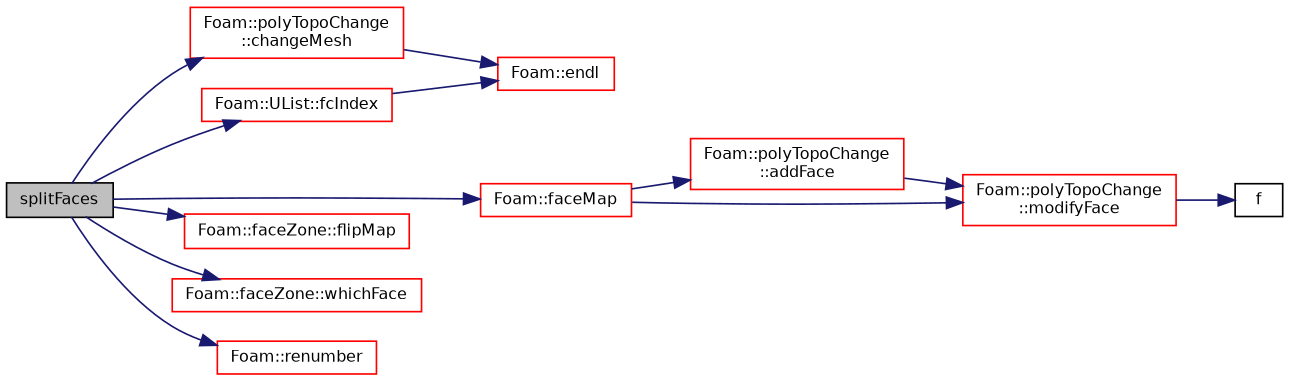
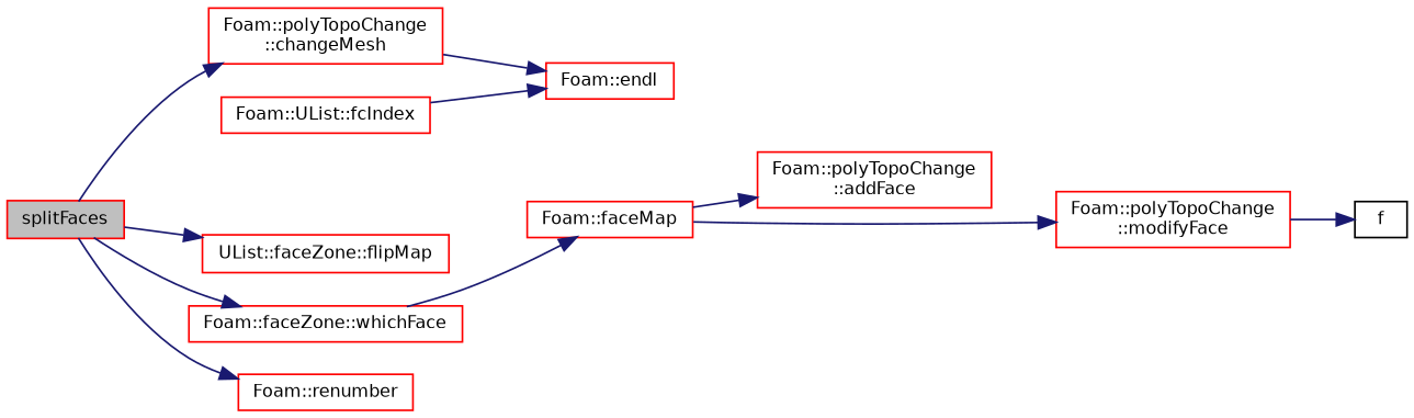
  digraph {
    rankdir=LR
    node [color=red fontname=Helvetica fontsize=10 shape=record]
    edge [color=midnightblue fontname=Helvetica fontsize=10 labelfontname=Helvetica labelfontsize=10 style=solid]
-   n1 [color=black fillcolor=grey75 fontcolor=black height=0.2 label=splitFaces style=filled width=0.4]
+   n1 [fillcolor=grey75 fontcolor=black height=0.2 label=splitFaces style=filled width=0.4]
    n2 [height=0.2 label="Foam::polyTopoChange\l::changeMesh" width=0.4]
    n3 [height=0.2 label="Foam::faceMap" width=0.4]
    n4 [height=0.2 label="Foam::UList::fcIndex" width=0.4]
-   n5 [height=0.2 label="Foam::faceZone::flipMap" width=0.4]
+   n5 [height=0.2 label="UList::faceZone::flipMap" width=0.4]
    n6 [height=0.2 label="Foam::faceZone::whichFace" width=0.4]
    n7 [height=0.2 label="Foam::renumber" width=0.4]
    n8 [height=0.2 label="Foam::polyTopoChange\l::addFace" width=0.4]
    n9 [height=0.2 label="Foam::polyTopoChange\l::modifyFace" width=0.4]
    n10 [color=black height=0.2 label=f width=0.4]
    n11 [height=0.2 label="Foam::endl" width=0.4]
    n1 -> n2
-   n1 -> n3
-   n1 -> n4
+   n6 -> n3
    n1 -> n5
    n1 -> n6
    n1 -> n7
    n2 -> n11
    n3 -> n8
    n3 -> n9
    n4 -> n11
-   n8 -> n9
    n9 -> n10
  }
